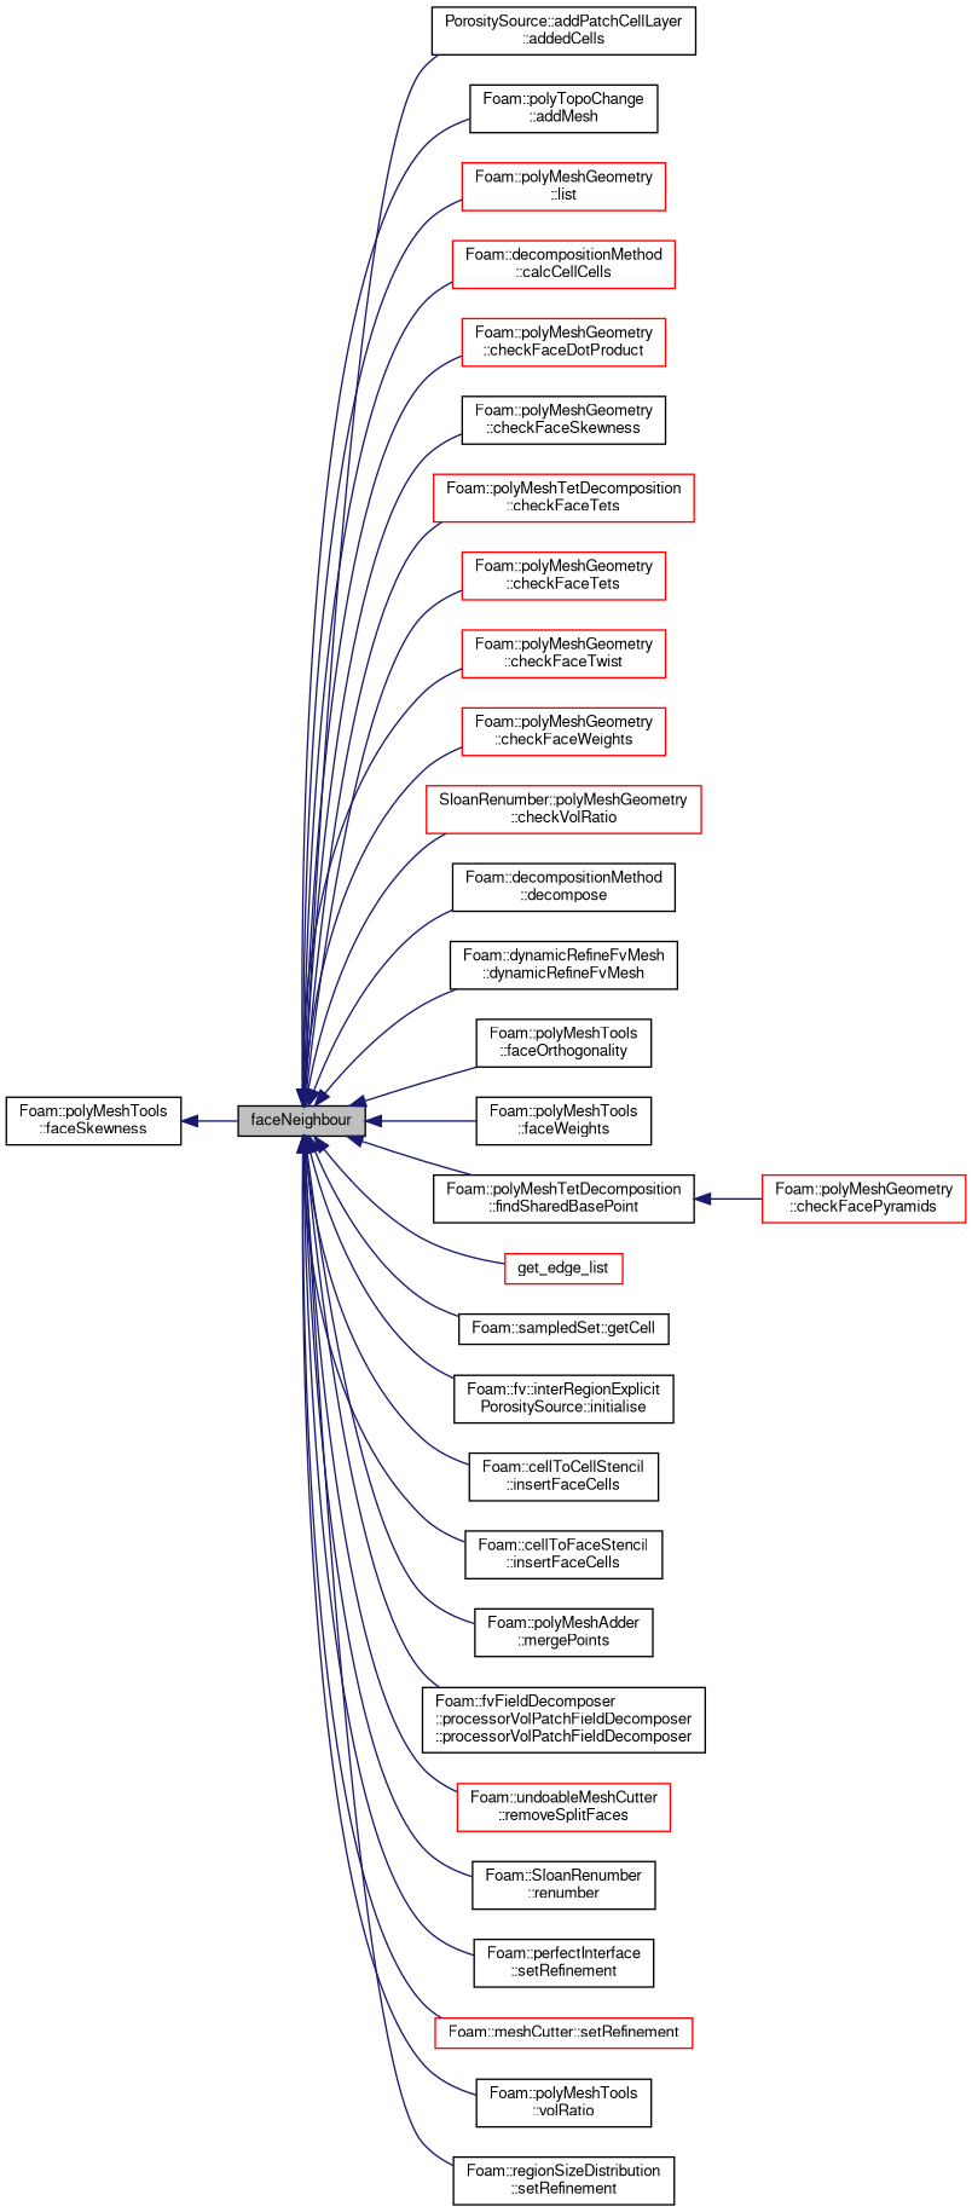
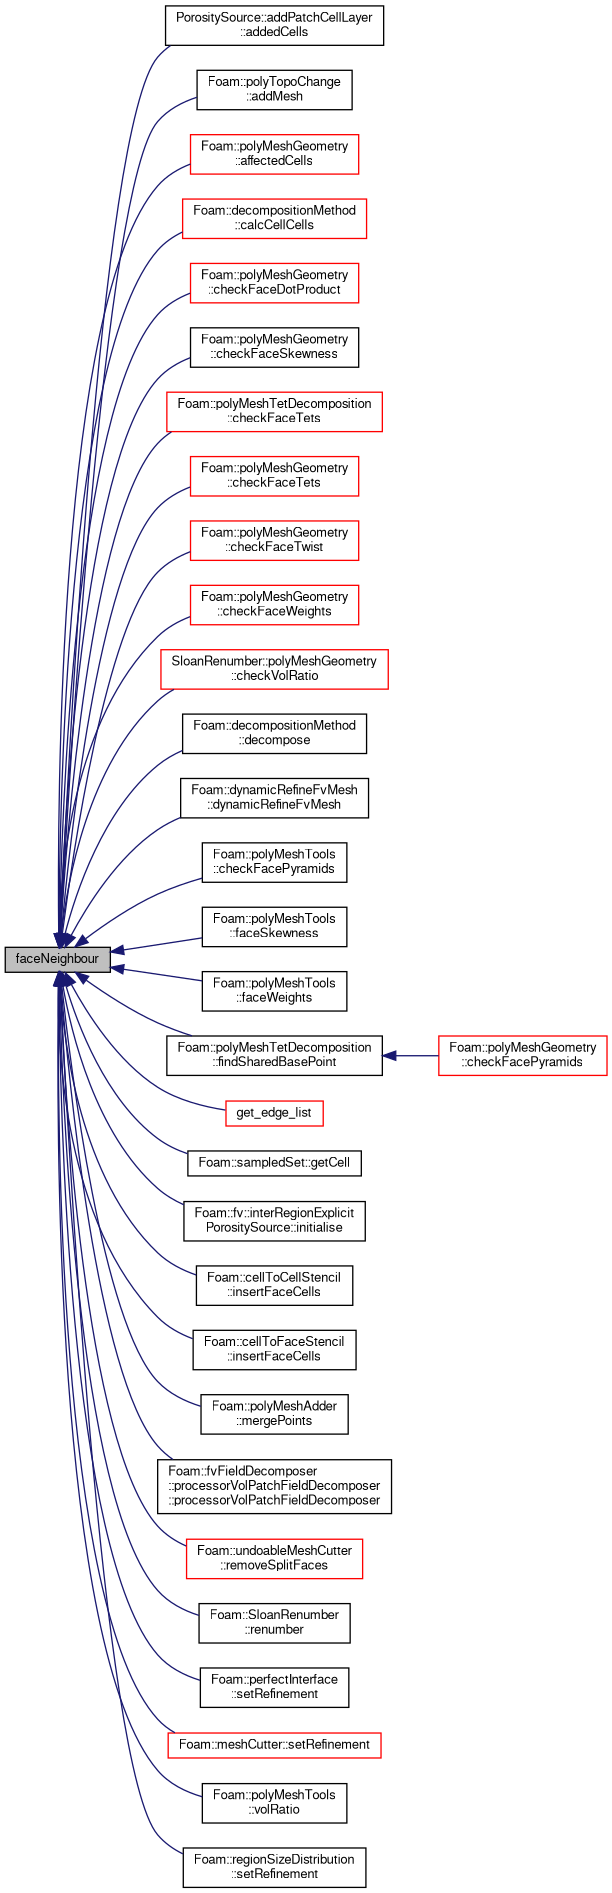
  digraph {
    rankdir=LR
    node [color=black fontname=FreeSans fontsize=10 shape=record]
    edge [color=midnightblue dir=back fontname=FreeSans fontsize=10 labelfontname=FreeSans labelfontsize=10 style=solid]
    n1 [fillcolor=grey75 fontcolor=black height=0.2 label=faceNeighbour style=filled width=0.4]
    n2 [height=0.2 label="PorositySource::addPatchCellLayer\l::addedCells" width=0.4]
    n3 [height=0.2 label="Foam::polyTopoChange\l::addMesh" width=0.4]
-   n4 [color=red height=0.2 label="Foam::polyMeshGeometry\l::list" width=0.4]
+   n4 [color=red height=0.2 label="Foam::polyMeshGeometry\l::affectedCells" width=0.4]
    n5 [color=red height=0.2 label="Foam::decompositionMethod\l::calcCellCells" width=0.4]
    n6 [color=red height=0.2 label="Foam::polyMeshGeometry\l::checkFaceDotProduct" width=0.4]
    n7 [height=0.2 label="Foam::polyMeshGeometry\l::checkFaceSkewness" width=0.4]
    n8 [color=red height=0.2 label="Foam::polyMeshTetDecomposition\l::checkFaceTets" width=0.4]
    n9 [color=red height=0.2 label="Foam::polyMeshGeometry\l::checkFaceTets" width=0.4]
    n10 [color=red height=0.2 label="Foam::polyMeshGeometry\l::checkFaceTwist" width=0.4]
    n11 [color=red height=0.2 label="Foam::polyMeshGeometry\l::checkFaceWeights" width=0.4]
    n12 [color=red height=0.2 label="SloanRenumber::polyMeshGeometry\l::checkVolRatio" width=0.4]
    n13 [height=0.2 label="Foam::decompositionMethod\l::decompose" width=0.4]
    n14 [height=0.2 label="Foam::dynamicRefineFvMesh\l::dynamicRefineFvMesh" width=0.4]
-   n15 [height=0.2 label="Foam::polyMeshTools\l::faceOrthogonality" width=0.4]
+   n15 [height=0.2 label="Foam::polyMeshTools\l::checkFacePyramids" width=0.4]
    n16 [height=0.2 label="Foam::polyMeshTools\l::faceSkewness" width=0.4]
    n17 [height=0.2 label="Foam::polyMeshTools\l::faceWeights" width=0.4]
    n18 [height=0.2 label="Foam::polyMeshTetDecomposition\l::findSharedBasePoint" width=0.4]
    n19 [color=red height=0.2 label=get_edge_list width=0.4]
    n20 [height=0.2 label="Foam::sampledSet::getCell" width=0.4]
    n21 [height=0.2 label="Foam::fv::interRegionExplicit\lPorositySource::initialise" width=0.4]
    n22 [height=0.2 label="Foam::cellToCellStencil\l::insertFaceCells" width=0.4]
    n23 [height=0.2 label="Foam::cellToFaceStencil\l::insertFaceCells" width=0.4]
    n24 [height=0.2 label="Foam::polyMeshAdder\l::mergePoints" width=0.4]
    n25 [height=0.2 label="Foam::fvFieldDecomposer\l::processorVolPatchFieldDecomposer\l::processorVolPatchFieldDecomposer" width=0.4]
    n26 [color=red height=0.2 label="Foam::undoableMeshCutter\l::removeSplitFaces" width=0.4]
    n27 [height=0.2 label="Foam::SloanRenumber\l::renumber" width=0.4]
    n28 [height=0.2 label="Foam::perfectInterface\l::setRefinement" width=0.4]
    n29 [color=red height=0.2 label="Foam::meshCutter::setRefinement" width=0.4]
    n30 [height=0.2 label="Foam::polyMeshTools\l::volRatio" width=0.4]
    n31 [height=0.2 label="Foam::regionSizeDistribution\l::setRefinement" width=0.4]
    n32 [color=red height=0.2 label="Foam::polyMeshGeometry\l::checkFacePyramids" width=0.4]
    n1 -> n2
    n1 -> n3
    n1 -> n4
    n1 -> n5
    n1 -> n6
    n1 -> n7
    n1 -> n8
    n1 -> n9
    n1 -> n10
    n1 -> n11
    n1 -> n12
    n1 -> n13
    n1 -> n14
    n1 -> n15
-   n16 -> n1
+   n1 -> n16
    n1 -> n17
    n1 -> n18
    n1 -> n19
    n1 -> n20
    n1 -> n21
    n1 -> n22
    n1 -> n23
    n1 -> n24
    n1 -> n25
    n1 -> n26
    n1 -> n27
    n1 -> n28
    n1 -> n29
    n1 -> n30
    n1 -> n31
    n18 -> n32
  }
